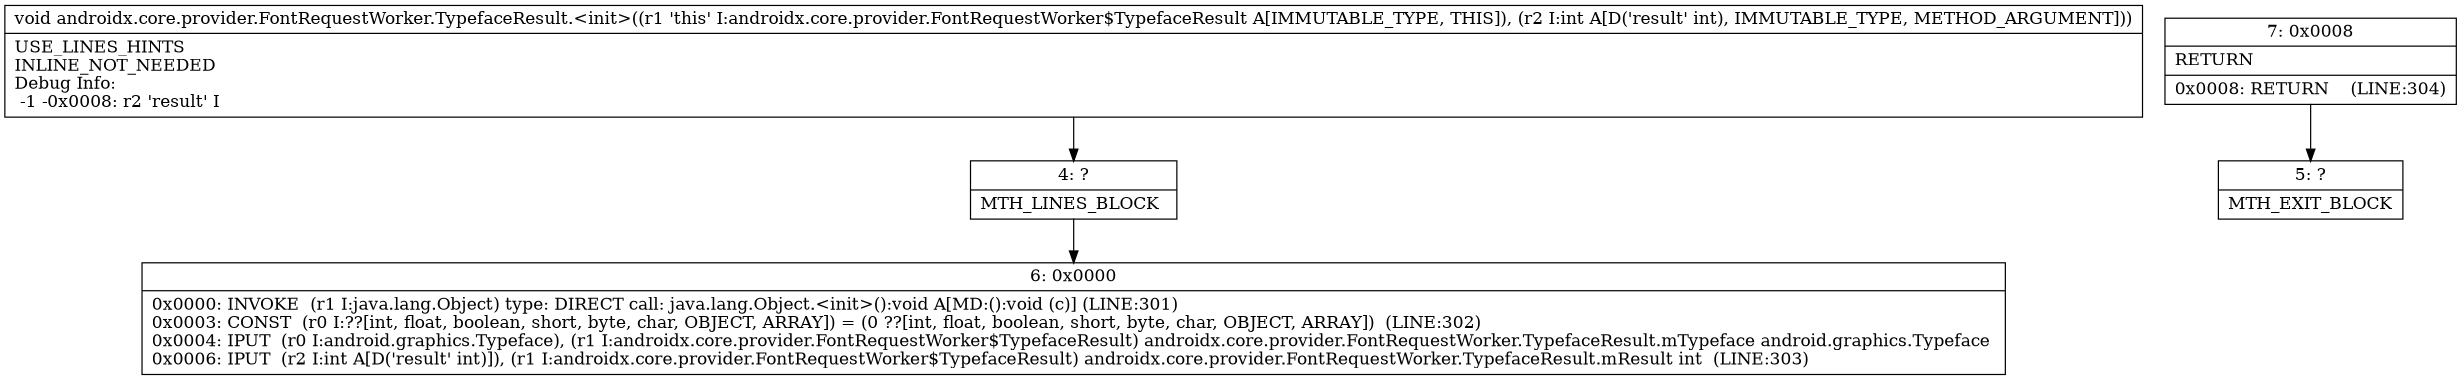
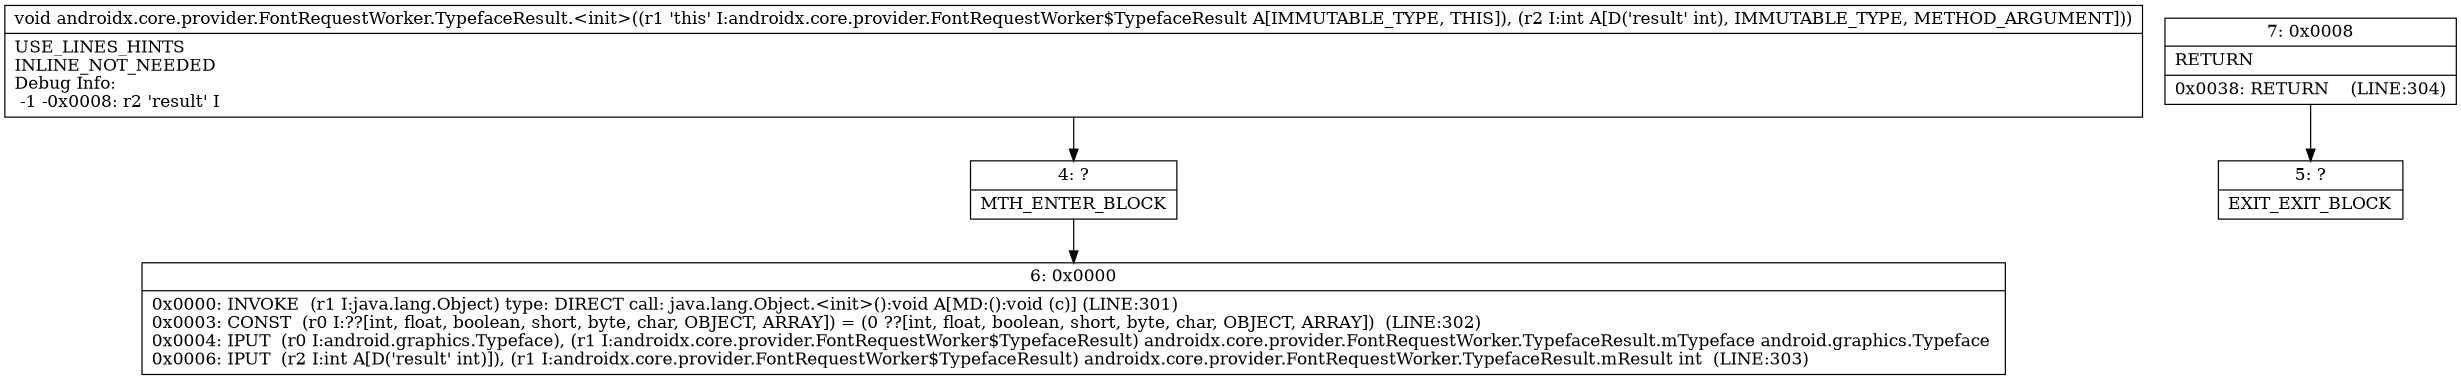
  digraph {
    node [shape=record]
-   n1 [label="{4\:\ ?|MTH_LINES_BLOCK\l}"]
+   n1 [label="{4\:\ ?|MTH_ENTER_BLOCK\l}"]
    n2 [label="{6\:\ 0x0000|0x0000: INVOKE  (r1 I:java.lang.Object) type: DIRECT call: java.lang.Object.\<init\>():void A[MD:():void (c)] (LINE:301)\l0x0003: CONST  (r0 I:??[int, float, boolean, short, byte, char, OBJECT, ARRAY]) = (0 ??[int, float, boolean, short, byte, char, OBJECT, ARRAY])  (LINE:302)\l0x0004: IPUT  (r0 I:android.graphics.Typeface), (r1 I:androidx.core.provider.FontRequestWorker$TypefaceResult) androidx.core.provider.FontRequestWorker.TypefaceResult.mTypeface android.graphics.Typeface \l0x0006: IPUT  (r2 I:int A[D('result' int)]), (r1 I:androidx.core.provider.FontRequestWorker$TypefaceResult) androidx.core.provider.FontRequestWorker.TypefaceResult.mResult int  (LINE:303)\l}"]
-   n3 [label="{7\:\ 0x0008|RETURN\l|0x0008: RETURN    (LINE:304)\l}"]
-   n4 [label="{5\:\ ?|MTH_EXIT_BLOCK\l}"]
+   n3 [label="{7\:\ 0x0008|RETURN\l|0x0038: RETURN    (LINE:304)\l}"]
+   n4 [label="{5\:\ ?|EXIT_EXIT_BLOCK\l}"]
    n5 [label="{void androidx.core.provider.FontRequestWorker.TypefaceResult.\<init\>((r1 'this' I:androidx.core.provider.FontRequestWorker$TypefaceResult A[IMMUTABLE_TYPE, THIS]), (r2 I:int A[D('result' int), IMMUTABLE_TYPE, METHOD_ARGUMENT]))  | USE_LINES_HINTS\lINLINE_NOT_NEEDED\lDebug Info:\l  \-1 \-0x0008: r2 'result' I\l}"]
    n1 -> n2
    n3 -> n4
    n5 -> n1
  }
